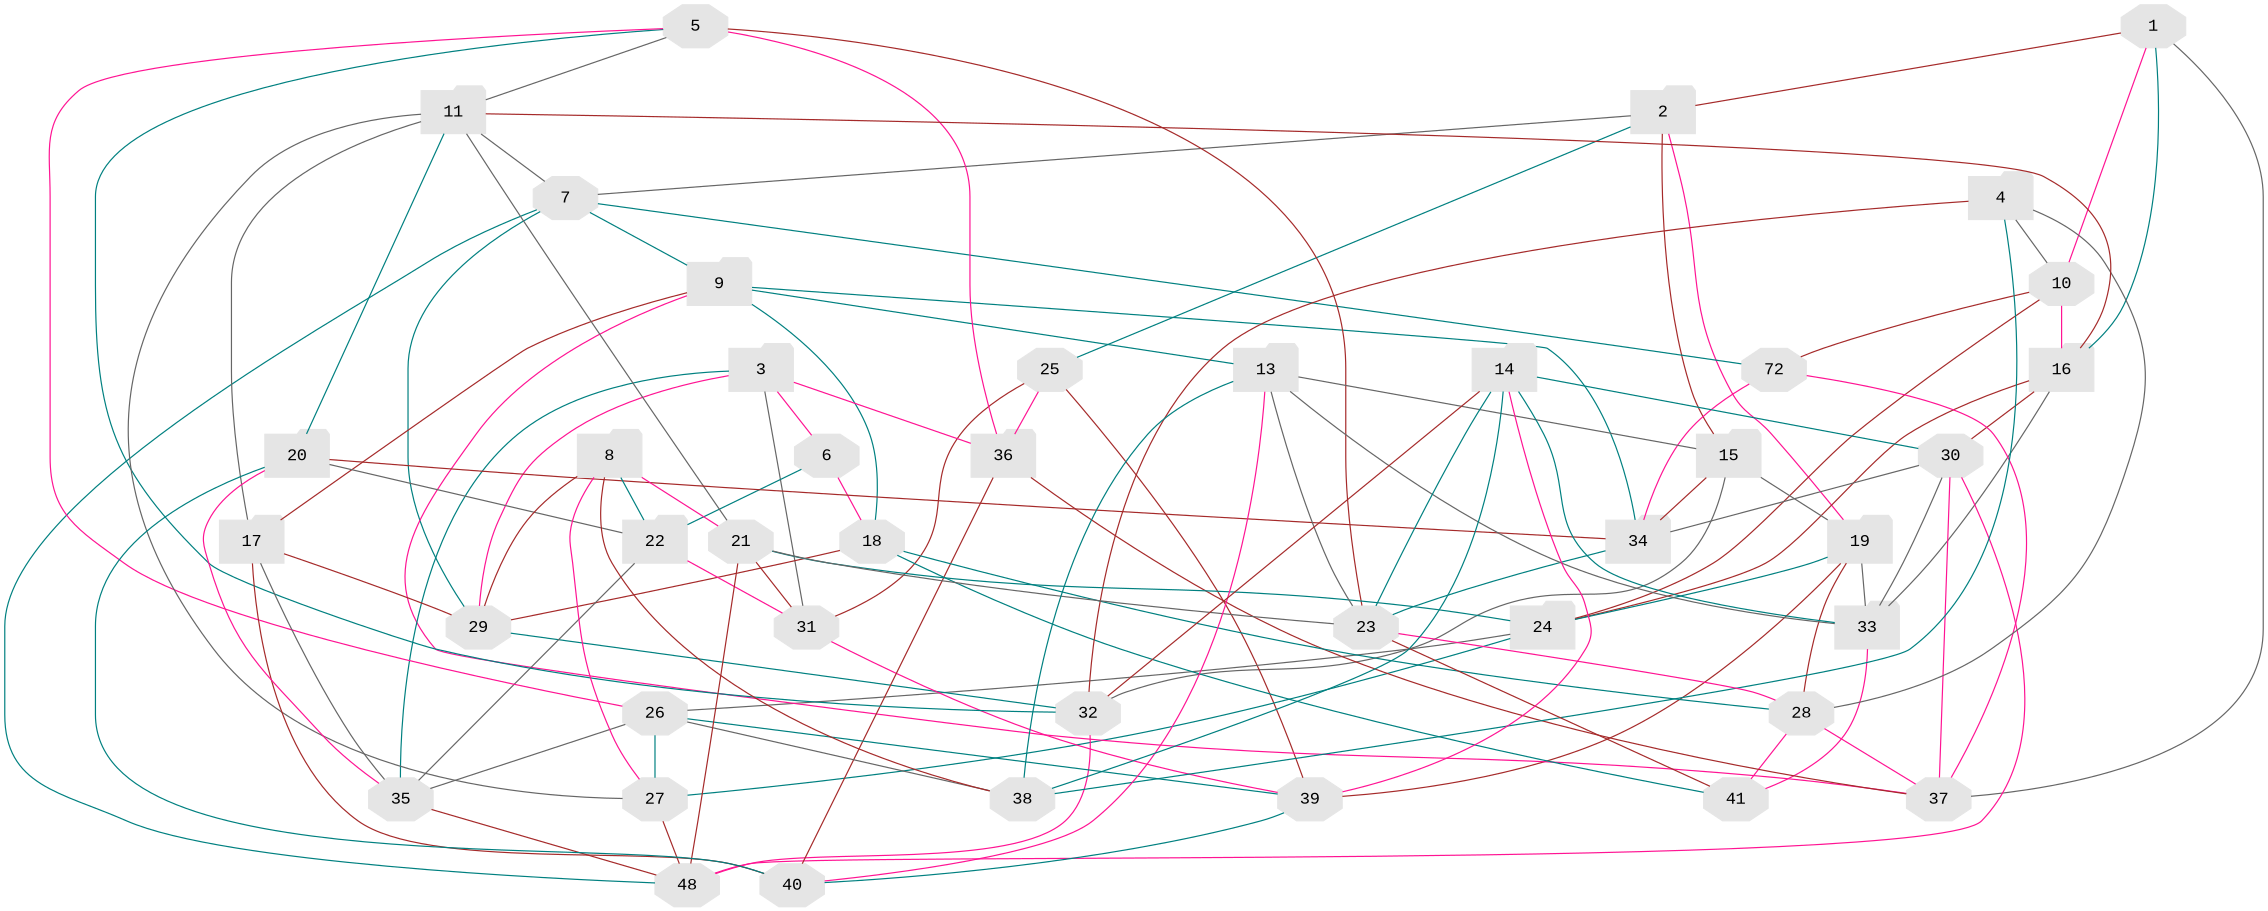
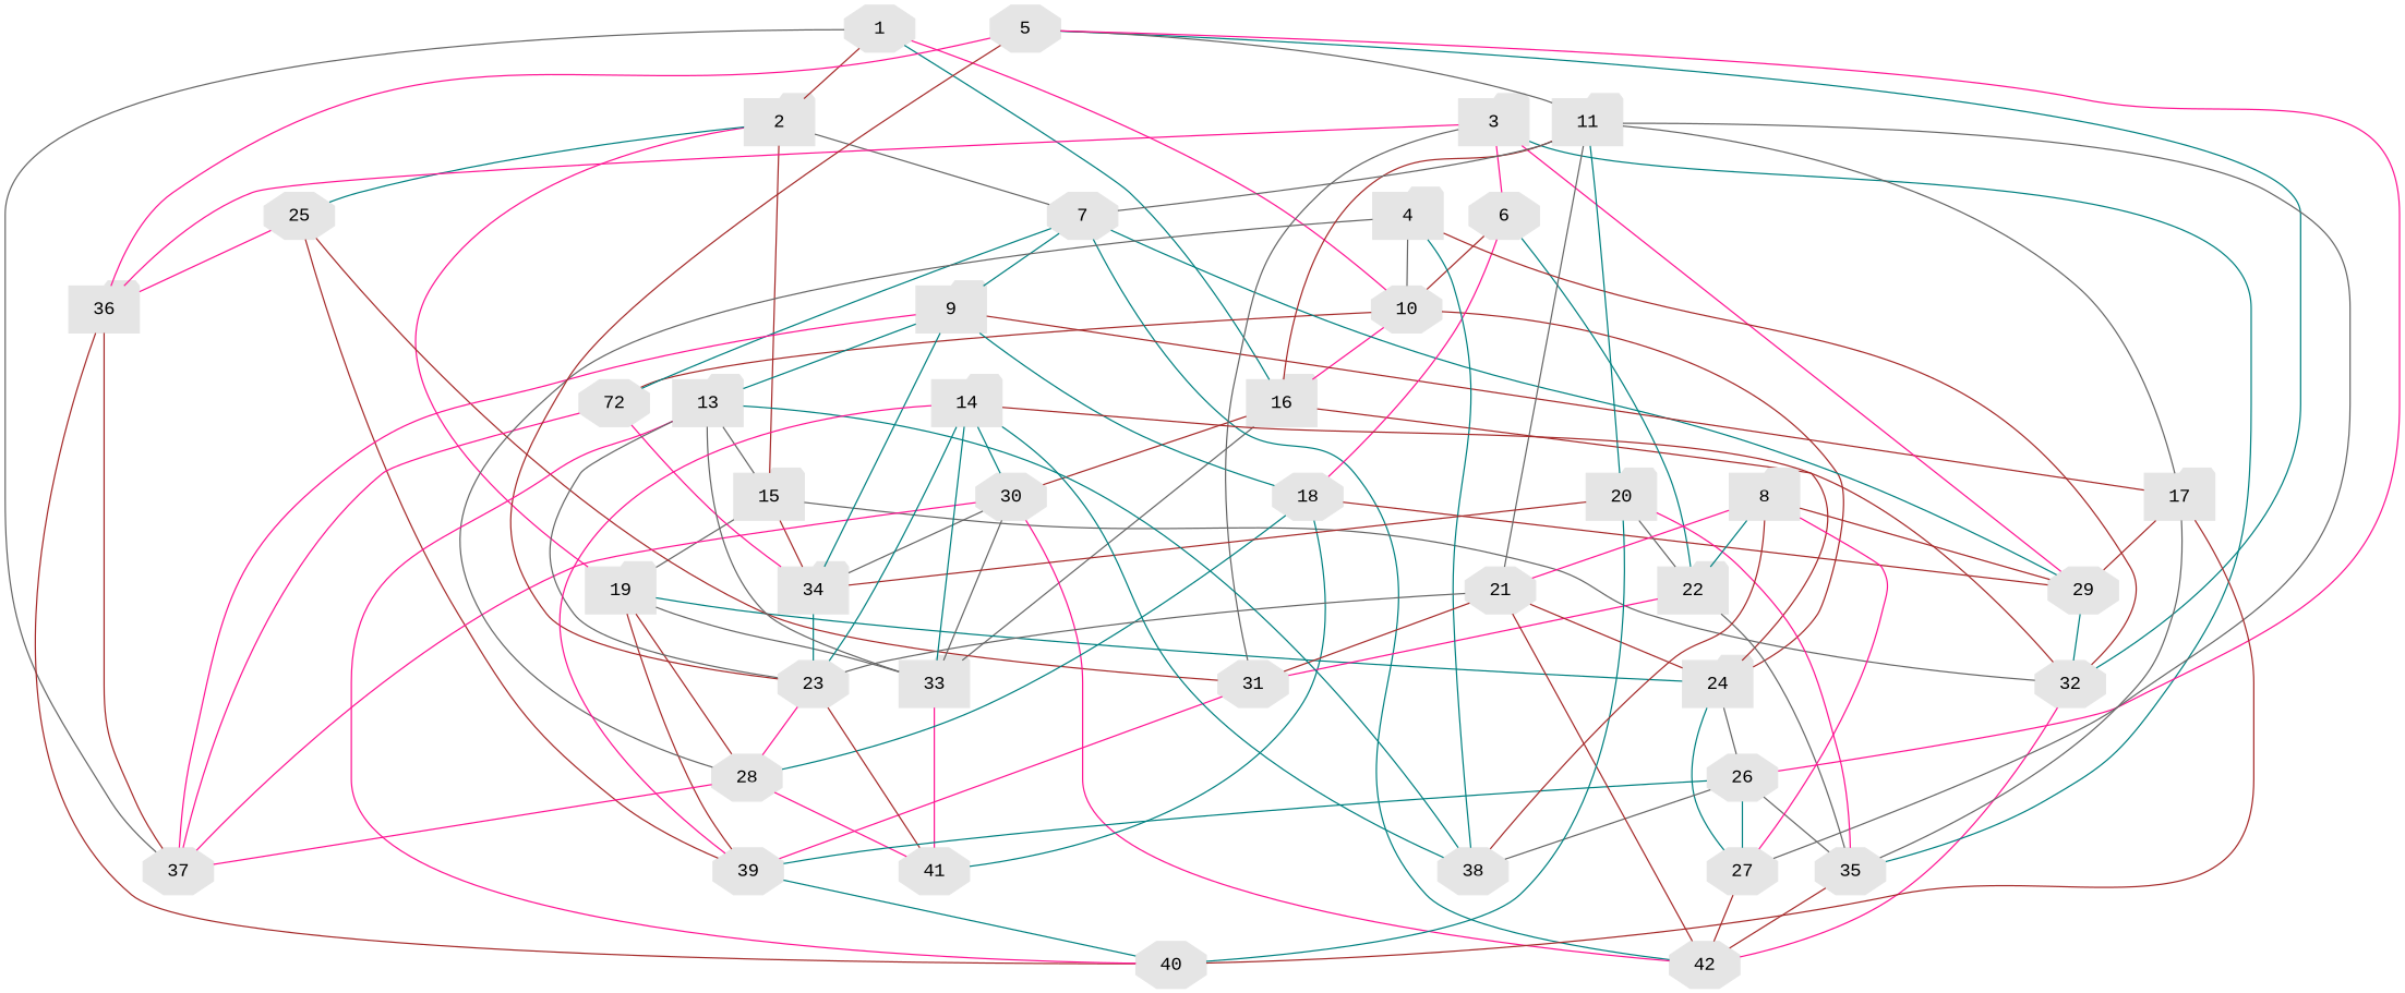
  graph {
    fontname="Liberation Mono"
    node [color=gray90 fontname="Liberation Mono" shape=octagon style=filled]
    edge [color=teal fontname="Liberation Mono" weight=1.0]
    2 [shape=folder]
    1
    10
    16 [shape=folder]
    37
    7
    15 [shape=folder]
    19 [shape=folder]
    25
    n10 [label=72]
    24 [shape=folder]
    33 [shape=folder]
    30
    29
    9 [shape=folder]
-   42 [label=48]
+   42
    32
    34 [shape=folder]
    28
    39
    31
    36 [shape=folder]
    3 [shape=folder]
    6
    35
    18
    22 [shape=folder]
    40
    4 [shape=folder]
    38
    41
    5
    11 [shape=folder]
    23
    26
    21
    27
    17 [shape=folder]
    20 [shape=folder]
    13 [shape=folder]
    8 [shape=folder]
    14 [shape=folder]
    2 -- 7 [color=gray40]
    2 -- 15 [color=brown weight=2.0]
    2 -- 19 [color=deeppink]
    2 -- 25
    1 -- 2 [color=brown]
    1 -- 10 [color=deeppink]
    1 -- 16
    1 -- 37 [color=gray40]
    10 -- 16 [color=deeppink]
    10 -- n10 [color=brown]
    10 -- 24 [color=brown]
    16 -- 24 [color=brown]
    16 -- 33 [color=gray40]
    16 -- 30 [color=brown]
    7 -- n10
    7 -- 29
    7 -- 9
    7 -- 42
    15 -- 19 [color=gray40]
    15 -- 32 [color=gray40]
    15 -- 34 [color=brown]
    19 -- 24
    19 -- 33 [color=gray40]
    19 -- 28 [color=brown]
    19 -- 39 [color=brown]
    25 -- 39 [color=brown]
    25 -- 31 [color=brown]
    25 -- 36 [color=deeppink]
    n10 -- 37 [color=deeppink]
    n10 -- 34 [color=deeppink]
    24 -- 26 [color=gray40]
    24 -- 27
    33 -- 41 [color=deeppink]
    30 -- 37 [color=deeppink]
    30 -- 33 [color=gray40]
    30 -- 42 [color=deeppink]
    30 -- 34 [color=gray40]
    29 -- 32
    9 -- 37 [color=deeppink]
    9 -- 34
    9 -- 18
    9 -- 17 [color=brown]
    9 -- 13
    32 -- 42 [color=deeppink]
    34 -- 23
    28 -- 37 [color=deeppink]
    28 -- 41 [color=deeppink]
    39 -- 40
    31 -- 39 [color=deeppink]
    36 -- 37 [color=brown]
    36 -- 40 [color=brown]
    3 -- 29 [color=deeppink]
    3 -- 31 [color=gray40]
    3 -- 36 [color=deeppink]
    3 -- 6 [color=deeppink]
    3 -- 35
+   6 -- 10 [color=brown]
    6 -- 18 [color=deeppink]
    6 -- 22
    35 -- 42 [color=brown]
    18 -- 29 [color=brown]
    18 -- 28
    18 -- 41 [weight=2.0]
    22 -- 31 [color=deeppink]
    22 -- 35 [color=gray40]
    4 -- 10 [color=gray40]
    4 -- 32 [color=brown]
    4 -- 28 [color=gray40]
    4 -- 38
    5 -- 32
    5 -- 36 [color=deeppink weight=2.0]
    5 -- 11 [color=gray40]
    5 -- 23 [color=brown]
    5 -- 26 [color=deeppink]
    11 -- 16 [color=brown]
    11 -- 7 [color=gray40]
    11 -- 21 [color=gray40]
    11 -- 27 [color=gray40]
    11 -- 17 [color=gray40]
    11 -- 20
    23 -- 28 [color=deeppink]
    23 -- 41 [color=brown]
    26 -- 39
    26 -- 35 [color=gray40]
    26 -- 38 [color=gray40]
    26 -- 27
-   21 -- 24
+   21 -- 24 [color=brown]
    21 -- 42 [color=brown]
    21 -- 31 [color=brown]
    21 -- 23 [color=gray40]
    27 -- 42 [color=brown]
    17 -- 29 [color=brown]
    17 -- 35 [color=gray40]
    17 -- 40 [color=brown weight=2.0]
    20 -- 34 [color=brown]
    20 -- 35 [color=deeppink]
    20 -- 22 [color=gray40]
    20 -- 40
    13 -- 15 [color=gray40]
    13 -- 33 [color=gray40]
    13 -- 40 [color=deeppink]
    13 -- 38
    13 -- 23 [color=gray40]
    8 -- 29 [color=brown]
    8 -- 22 [weight=2.0]
    8 -- 38 [color=brown]
    8 -- 21 [color=deeppink]
    8 -- 27 [color=deeppink]
    14 -- 33
    14 -- 30
    14 -- 32 [color=brown]
    14 -- 39 [color=deeppink]
    14 -- 38
    14 -- 23
  }
